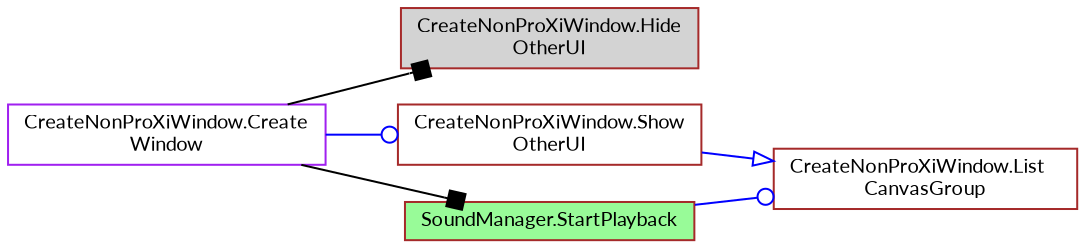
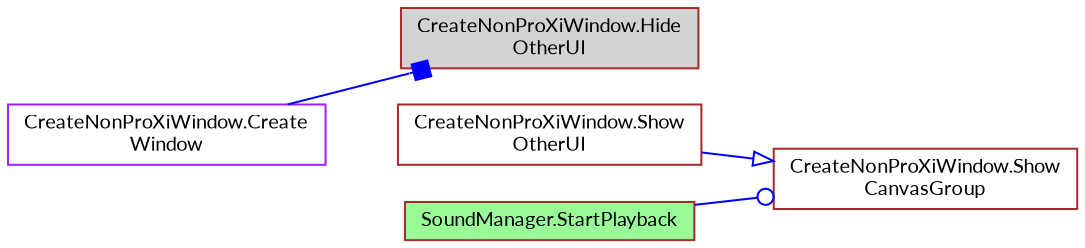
  digraph {
    fontname=Lato
    rankdir=LR
    node [color=brown fillcolor=white fontname=Lato fontsize=10 shape=box style=filled]
    edge [arrowhead=box color=blue fontname=Lato fontsize=10 labelfontname=Helvetica labelfontsize=10 style=solid]
    n1 [color=purple fontcolor=black height=0.2 label="CreateNonProXiWindow.Create\lWindow" width=0.4]
    n2 [fillcolor=lightgrey height=0.2 label="CreateNonProXiWindow.Hide\lOtherUI" width=0.4]
    n3 [height=0.2 label="CreateNonProXiWindow.Show\lOtherUI" width=0.4]
    n4 [fillcolor=palegreen height=0.2 label="SoundManager.StartPlayback" width=0.4]
-   n5 [height=0.2 label="CreateNonProXiWindow.List\lCanvasGroup" width=0.4]
-   n1 -> n2 [color=black]
-   n1 -> n3 [arrowhead=odot]
-   n1 -> n4 [color=black]
+   n5 [height=0.2 label="CreateNonProXiWindow.Show\lCanvasGroup" width=0.4]
+   n1 -> n2
    n3 -> n5 [arrowhead=onormal]
    n4 -> n5 [arrowhead=odot]
  }
